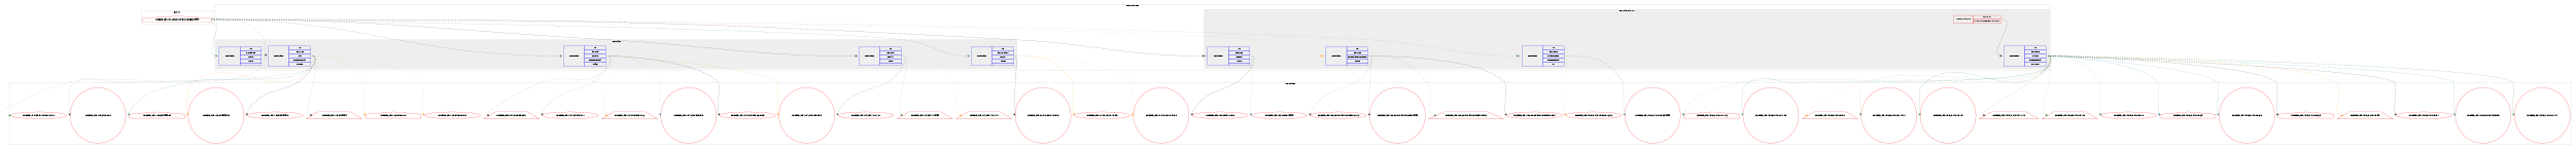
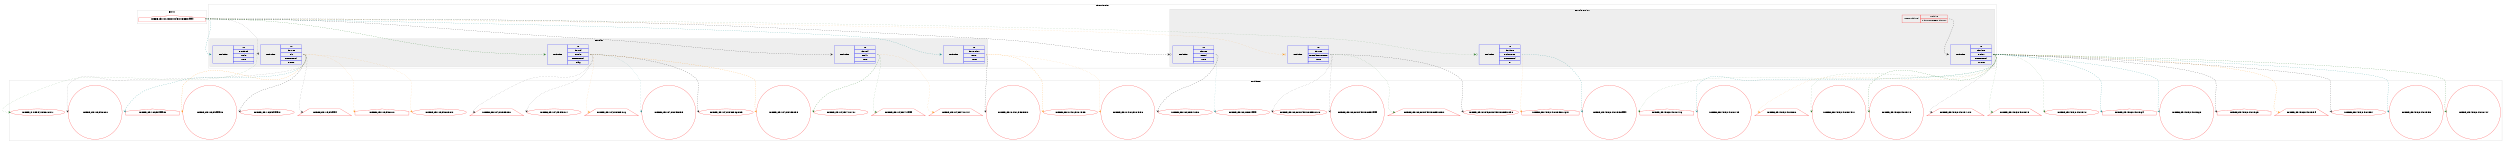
  digraph {
    compound=true
    concentrate=true
    fontname=Helvetica
    fontsize=10
    newrank=true
    rankdir=TB
    ranksep=1.5
    node [color=red fontname=Helvetica fontsize=10 shape=circle]
    edge [arrowhead=vee color=black headport=w style=dashed tailport=e weight=100]
    n1 [label="portage://dev-ros/rqt_controller_manager-9999" shape=house width=4]
    n2 [color=blue label=<<TABLE BORDER="0" CELLBORDER="1" CELLSPACING="0" CELLPADDING="4" WIDTH="220"><TR><TD ROWSPAN="6" CELLPADDING="30">pack_dep</TD></TR><TR><TD WIDTH="110">no</TD></TR><TR><TD>dev-python</TD></TR><TR><TD>empy</TD></TR><TR><TD>none</TD></TR><TR><TD></TD></TR></TABLE>> shape=none]
    n3 [color=blue label=<<TABLE BORDER="0" CELLBORDER="1" CELLSPACING="0" CELLPADDING="4" WIDTH="220"><TR><TD ROWSPAN="6" CELLPADDING="30">pack_dep</TD></TR><TR><TD WIDTH="110">no</TD></TR><TR><TD>dev-util</TD></TR><TR><TD>catkin</TD></TR><TR><TD>none</TD></TR><TR><TD></TD></TR></TABLE>> shape=none]
    n4 [color=blue label=<<TABLE BORDER="0" CELLBORDER="1" CELLSPACING="0" CELLPADDING="4" WIDTH="220"><TR><TD ROWSPAN="6" CELLPADDING="30">pack_dep</TD></TR><TR><TD WIDTH="110">no</TD></TR><TR><TD>dev-util</TD></TR><TR><TD>cmake</TD></TR><TR><TD>greaterequal</TD></TR><TR><TD>3.9.6</TD></TR></TABLE>> shape=none]
    n5 [color=blue label=<<TABLE BORDER="0" CELLBORDER="1" CELLSPACING="0" CELLPADDING="4" WIDTH="220"><TR><TD ROWSPAN="6" CELLPADDING="30">pack_dep</TD></TR><TR><TD WIDTH="110">no</TD></TR><TR><TD>dev-vcs</TD></TR><TR><TD>git</TD></TR><TR><TD>greaterequal</TD></TR><TR><TD>1.8.2.1</TD></TR></TABLE>> shape=none]
    n6 [color=blue label=<<TABLE BORDER="0" CELLBORDER="1" CELLSPACING="0" CELLPADDING="4" WIDTH="220"><TR><TD ROWSPAN="6" CELLPADDING="30">pack_dep</TD></TR><TR><TD WIDTH="110">no</TD></TR><TR><TD>sys-devel</TD></TR><TR><TD>make</TD></TR><TR><TD>none</TD></TR><TR><TD></TD></TR></TABLE>> shape=none]
    n7 [color=blue label=<<TABLE BORDER="0" CELLBORDER="1" CELLSPACING="0" CELLPADDING="4" WIDTH="220"><TR><TD ROWSPAN="6" CELLPADDING="30">pack_dep</TD></TR><TR><TD WIDTH="110">no</TD></TR><TR><TD>dev-lang</TD></TR><TR><TD>python</TD></TR><TR><TD>greaterequal</TD></TR><TR><TD>2.7.5-r2</TD></TR></TABLE>> shape=none]
    n8 [label=<<TABLE BORDER="0" CELLBORDER="1" CELLSPACING="0" CELLPADDING="4"><TR><TD ROWSPAN="3" CELLPADDING="10">use_conditional</TD></TR><TR><TD>positive</TD></TR><TR><TD>python_portage_python2_7</TD></TR></TABLE>> shape=none]
    n9 [color=blue label=<<TABLE BORDER="0" CELLBORDER="1" CELLSPACING="0" CELLPADDING="4" WIDTH="220"><TR><TD ROWSPAN="6" CELLPADDING="30">pack_dep</TD></TR><TR><TD WIDTH="110">no</TD></TR><TR><TD>dev-lang</TD></TR><TR><TD>python-exec</TD></TR><TR><TD>greaterequal</TD></TR><TR><TD>2</TD></TR></TABLE>> shape=none]
    n10 [color=blue label=<<TABLE BORDER="0" CELLBORDER="1" CELLSPACING="0" CELLPADDING="4" WIDTH="220"><TR><TD ROWSPAN="6" CELLPADDING="30">pack_dep</TD></TR><TR><TD WIDTH="110">no</TD></TR><TR><TD>dev-ros</TD></TR><TR><TD>controller_manager</TD></TR><TR><TD>none</TD></TR><TR><TD></TD></TR></TABLE>> shape=none]
    n11 [color=blue label=<<TABLE BORDER="0" CELLBORDER="1" CELLSPACING="0" CELLPADDING="4" WIDTH="220"><TR><TD ROWSPAN="6" CELLPADDING="30">pack_dep</TD></TR><TR><TD WIDTH="110">no</TD></TR><TR><TD>dev-ros</TD></TR><TR><TD>rqt_gui</TD></TR><TR><TD>none</TD></TR><TR><TD></TD></TR></TABLE>> shape=none]
-   n12 [label="portage://dev-python/empy-3.3-r1" width=4]
+   n12 [label="portage://dev-python/exec-3.3-r1" width=4]
    n13 [label="portage://dev-python/empy-3.3.2" width=4]
    n14 [label="portage://dev-python/empy-3.3.3" shape=ellipse width=4]
    n15 [label="portage://dev-util/catkin-0.7.14" shape=ellipse width=4]
    n16 [label="portage://dev-util/catkin-0.7.17" shape=trapezium width=4]
    n17 [label="portage://dev-util/catkin-9999" shape=trapezium width=4]
    n18 [label="portage://dev-util/cmake-3.13.5" width=4]
    n19 [label="portage://dev-util/cmake-3.14.6" shape=trapezium width=4]
    n20 [label="portage://dev-util/devel-3.14.7" shape=ellipse width=4]
    n21 [label="portage://dev-util/cmake-3.15.4" shape=trapezium width=4]
    n22 [label="portage://dev-util/cmake-3.15.5" width=4]
    n23 [label="portage://dev-util/cmake-3.16.0_rc3" shape=ellipse width=4]
    n24 [label="portage://dev-vcs/git-2.21.0" width=4]
    n25 [label="portage://dev-vcs/git-2.23.0-r1" shape=ellipse width=4]
    n26 [label="portage://dev-vcs/git-2.24.0" shape=house width=4]
    n27 [label="portage://dev-vcs/git-9999" shape=trapezium width=4]
    n28 [label="portage://dev-vcs/git-9999-r1" shape=ellipse width=4]
    n29 [label="portage://dev-vcs/git-9999-r2" width=4]
    n30 [label="portage://dev-vcs/git-9999-r3" shape=house width=4]
    n31 [label="portage://sys-devel/make-4.2.1-r4" shape=ellipse width=4]
    n32 [label="portage://dev-lang/python-2.7.15" width=4]
    n33 [label="portage://dev-lang/python-2.7.16" shape=house width=4]
    n34 [label="portage://dev-lang/python-2.7.17" width=4]
-   n35 [label="portage://dev-lang/controller-3.5.5" width=4]
+   n35 [label="portage://dev-lang/python-3.5.5" width=4]
    n36 [label="portage://dev-lang/python-3.5.7" shape=ellipse width=4]
    n37 [label="portage://dev-lang/python-3.5.9" shape=trapezium width=4]
    n38 [label="portage://dev-lang/python-3.6.5" shape=house width=4]
    n39 [label="portage://dev-lang/python-3.6.8" width=4]
    n40 [label="portage://dev-lang/python-3.6.9" shape=house width=4]
    n41 [label="portage://dev-lang/python-3.7.2" shape=ellipse width=4]
    n42 [label="portage://dev-lang/python-3.7.3" shape=trapezium width=4]
    n43 [label="portage://dev-lang/python-3.7.4-r1" shape=trapezium width=4]
    n44 [label="portage://dev-lang/python-3.7.5" width=4]
    n45 [label="portage://dev-lang/python-3.7.5-r4" width=4]
    n46 [label="portage://dev-lang/python-3.8.0" shape=trapezium width=4]
-   n47 [label="portage://dev-lang/python-exec-2.4.6-r1" shape=ellipse width=4]
+   n47 [label="portage://dev-lang/python-exec-2.4.6-r1" shape=house width=4]
    n48 [label="portage://dev-lang/python-exec-9999" width=4]
    n49 [label="portage://dev-ros/controller_manager-0.14.2" shape=ellipse width=4]
-   n50 [label="portage://dev-ros/controller_manager-0.15.0" shape=ellipse width=4]
+   n50 [label="portage://dev-cmake/controller_manager-0.15.0" shape=ellipse width=4]
    n51 [label="portage://dev-ros/controller_manager-0.15.1" shape=trapezium width=4]
    n52 [label="portage://dev-ros/controller_manager-9999" width=4]
    n53 [label="portage://dev-ros/rqt_gui-0.5.0" shape=ellipse width=4]
    n54 [label="portage://dev-ros/rqt_gui-9999" shape=ellipse width=4]
    subgraph cluster_1 {
      color=gray
      label=<<i>ebuild</i>>
      rank=same
      n1
    }
    subgraph cluster_2 {
      color=gray
      label=<<i>dependencies</i>>
      subgraph cluster_3 {
        color=gray
        fillcolor="#eeeeee"
        label=<<i>compile</i>>
        style=filled
        subgraph sub_4 {
          color=gray
          fillcolor="#eeeeee"
          label=<<i>compile</i>>
          style=filled
          n2
        }
        subgraph sub_5 {
          color=gray
          fillcolor="#eeeeee"
          label=<<i>compile</i>>
          style=filled
          n3
        }
        subgraph sub_6 {
          color=gray
          fillcolor="#eeeeee"
          label=<<i>compile</i>>
          style=filled
          n4
        }
        subgraph sub_7 {
          color=gray
          fillcolor="#eeeeee"
          label=<<i>compile</i>>
          style=filled
          n5
        }
        subgraph sub_8 {
          color=gray
          fillcolor="#eeeeee"
          label=<<i>compile</i>>
          style=filled
          n6
        }
      }
      subgraph cluster_9 {
        color=gray
        fillcolor="#eeeeee"
        label=<<i>compile and run</i>>
        style=filled
        subgraph sub_10 {
          color=gray
          fillcolor="#eeeeee"
          label=<<i>compile and run</i>>
          style=filled
          n8
          subgraph sub_11 {
            color=gray
            fillcolor="#eeeeee"
            label=<<i>compile and run</i>>
            style=filled
            n7
          }
        }
        subgraph sub_12 {
          color=gray
          fillcolor="#eeeeee"
          label=<<i>compile and run</i>>
          style=filled
          n9
        }
        subgraph sub_13 {
          color=gray
          fillcolor="#eeeeee"
          label=<<i>compile and run</i>>
          style=filled
          n10
        }
        subgraph sub_14 {
          color=gray
          fillcolor="#eeeeee"
          label=<<i>compile and run</i>>
          style=filled
          n11
        }
      }
      subgraph cluster_15 {
        color=gray
        fillcolor="#eeeeee"
        label=<<i>run</i>>
        style=filled
      }
    }
    subgraph cluster_16 {
      color=gray
      label=<<i>candidates</i>>
      rank=same
      subgraph sub_17 {
        color=black
        label=<<i>candidates</i>>
        nodesep=1
        rank=same
        n12
        n13
        n14
      }
      subgraph sub_18 {
        color=black
        label=<<i>candidates</i>>
        nodesep=1
        rank=same
        n15
        n16
        n17
      }
      subgraph sub_19 {
        color=black
        label=<<i>candidates</i>>
        nodesep=1
        rank=same
        n18
        n19
        n20
        n21
        n22
        n23
      }
      subgraph sub_20 {
        color=black
        label=<<i>candidates</i>>
        nodesep=1
        rank=same
        n24
        n25
        n26
        n27
        n28
        n29
        n30
      }
      subgraph sub_21 {
        color=black
        label=<<i>candidates</i>>
        nodesep=1
        rank=same
        n31
      }
      subgraph sub_22 {
        color=black
        label=<<i>candidates</i>>
        nodesep=1
        rank=same
        n32
        n33
        n34
        n35
        n36
        n37
        n38
        n39
        n40
        n41
        n42
        n43
        n44
        n45
        n46
      }
      subgraph sub_23 {
        color=black
        label=<<i>candidates</i>>
        nodesep=1
        rank=same
        n47
        n48
      }
      subgraph sub_24 {
        color=black
        label=<<i>candidates</i>>
        nodesep=1
        rank=same
        n49
        n50
        n51
        n52
      }
      subgraph sub_25 {
        color=black
        label=<<i>candidates</i>>
        nodesep=1
        rank=same
        n53
        n54
      }
    }
    n1 -> n2 [color=teal weight=20]
    n1 -> n3 [weight=20]
    n1 -> n4 [color=darkgreen weight=20]
    n1 -> n5 [style=dotted weight=20]
    n1 -> n6 [color=teal weight=20]
    n1 -> n9 [arrowhead=odotvee color=darkgreen style=dotted weight=20]
    n1 -> n10 [arrowhead=odotvee color=darkorange style=dotted weight=20]
    n1 -> n11 [arrowhead=odotvee weight=20]
    n2 -> n12
    n2 -> n13 [color=darkorange style=dotted]
    n2 -> n14 [color=darkorange]
    n3 -> n15 [color=darkgreen]
    n3 -> n16 [color=darkorange style=dotted]
    n3 -> n17 [color=darkgreen style=dotted]
    n4 -> n18 [color=teal style=dotted]
    n4 -> n19 [color=darkorange style=dotted]
    n4 -> n20 [style=dotted]
    n4 -> n21 [style=dotted]
    n4 -> n22 [color=darkorange]
    n4 -> n23
    n5 -> n24 [style=dotted]
    n5 -> n25 [color=darkorange style=dotted]
    n5 -> n26 [color=darkorange style=dotted]
    n5 -> n27 [style=dotted]
    n5 -> n28
    n5 -> n29 [color=darkorange]
    n5 -> n30 [color=teal]
    n6 -> n31 [color=darkgreen style=dotted]
    n7 -> n32 [color=teal]
    n7 -> n33 [color=darkgreen style=dotted]
    n7 -> n34 [color=darkgreen]
    n7 -> n35 [color=teal]
    n7 -> n36
    n7 -> n37 [color=darkorange]
    n7 -> n38
    n7 -> n39 [color=teal]
    n7 -> n40 [color=teal]
    n7 -> n41 [color=darkgreen style=dotted]
    n7 -> n42 [color=darkgreen style=dotted]
    n7 -> n43 [style=dotted]
    n7 -> n44 [color=darkgreen]
    n7 -> n45 [color=darkgreen style=dotted]
    n7 -> n46 [color=darkorange style=dotted]
    n8 -> n7 [weight=20]
    n9 -> n47 [color=darkorange style=dotted]
    n9 -> n48 [color=teal]
    n10 -> n49 [style=dotted]
    n10 -> n50
    n10 -> n51 [color=darkgreen style=dotted]
    n10 -> n52 [style=dotted]
    n11 -> n53
    n11 -> n54 [color=teal style=dotted]
  }
